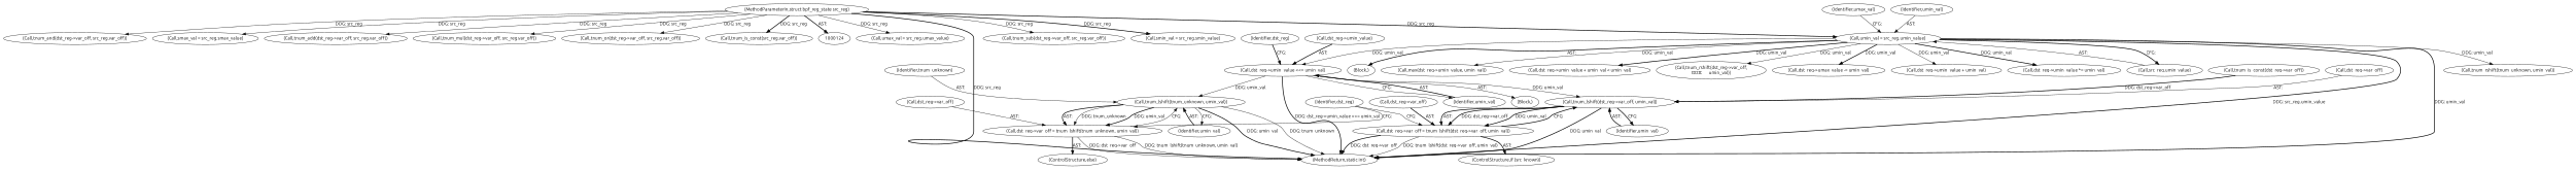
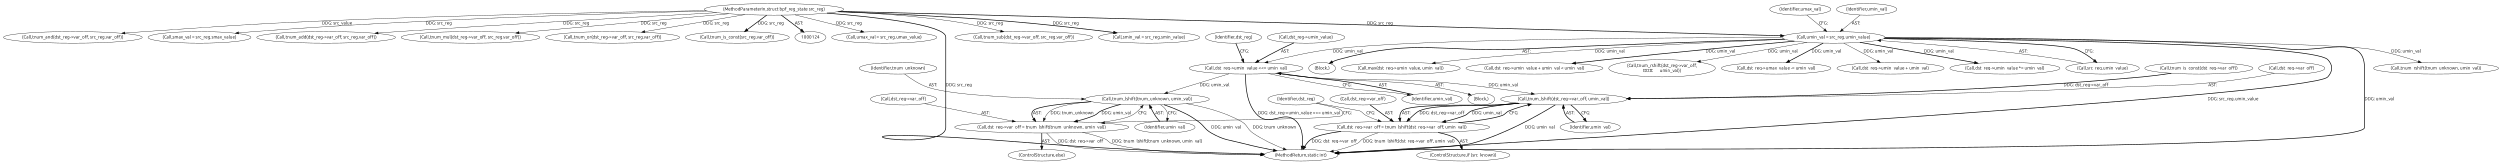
  digraph {
    fontname=Ubuntu
    node [fontname=Ubuntu]
    edge [fontname=Ubuntu style=bold]
    n1 [label="(Call,dst_reg->umin_value <<= umin_val)"]
    n2 [label="(Call,tnum_lshift(dst_reg->var_off, umin_val))"]
    n3 [label="(Call,tnum_lshift(tnum_unknown, umin_val))"]
    n4 [label="(Identifier,umin_val)"]
    n5 [label="(MethodReturn,static int)"]
    n6 [label="(Block,)"]
    n7 [label="(Call,dst_reg->var_off = tnum_lshift(dst_reg->var_off, umin_val))"]
    n8 [label="(Identifier,umin_val)"]
    n9 [label="(Call,dst_reg->var_off = tnum_lshift(tnum_unknown, umin_val))"]
    n10 [label="(Identifier,umin_val)"]
    n11 [label="(Call,umin_val = src_reg.umin_value)"]
    n12 [label="(Call,tnum_rshift(tnum_unknown, umin_val))"]
    n13 [label="(Block,)"]
    n14 [label="(Call,max(dst_reg->umin_value, umin_val))"]
    n15 [label="(Call,dst_reg->umin_value + umin_val < umin_val)"]
    n16 [label="(Call,tnum_rshift(dst_reg->var_off,\n\t\t\t\t\t\t       umin_val))"]
    n17 [label="(Call,dst_reg->umax_value -= umin_val)"]
    n18 [label="(Call,dst_reg->umin_value + umin_val)"]
    n19 [label="(Call,dst_reg->umin_value *= umin_val)"]
    n20 [label="(Call,src_reg.umin_value)"]
    n21 [label="(MethodParameterIn,struct bpf_reg_state src_reg)"]
    n22 [label="(Call,umax_val = src_reg.umax_value)"]
    n23 [label="(Call,tnum_sub(dst_reg->var_off, src_reg.var_off))"]
    n24 [label="(Call,smin_val = src_reg.smin_value)"]
    n25 [label="(Call,tnum_and(dst_reg->var_off, src_reg.var_off))"]
    n26 [label="(Call,smax_val = src_reg.smax_value)"]
    n27 [label="(Call,tnum_add(dst_reg->var_off, src_reg.var_off))"]
    n28 [label="(Call,tnum_mul(dst_reg->var_off, src_reg.var_off))"]
    n29 [label="(Call,tnum_or(dst_reg->var_off, src_reg.var_off))"]
    n30 [label="(Call,tnum_is_const(src_reg.var_off))"]
    1000124
    n32 [label="(ControlStructure,if (src_known))"]
    n33 [label="(ControlStructure,else)"]
    n34 [label="(Call,dst_reg->var_off)"]
    n35 [label="(Identifier,tnum_unknown)"]
    n36 [label="(Identifier,dst_reg)"]
    n37 [label="(Identifier,umax_val)"]
    n38 [label="(Call,dst_reg->umin_value)"]
    n39 [label="(Call,dst_reg->var_off)"]
    n40 [label="(Identifier,dst_reg)"]
    n41 [label="(Identifier,umin_val)"]
    n42 [label="(Call,tnum_is_const(dst_reg->var_off))"]
    n43 [label="(Call,dst_reg->var_off)"]
    n1 -> n2 [label="DDG: umin_val" style=solid]
    n1 -> n3 [label="DDG: umin_val" style=solid]
    n1 -> n4 [label="CFG: " style=solid]
    n1 -> n5 [label="DDG: dst_reg->umin_value <<= umin_val"]
    n1 -> n6 [label="AST: " style=solid]
    n2 -> n5 [label="DDG: umin_val"]
    n2 -> n7 [label="AST: "]
    n2 -> n7 [label="DDG: dst_reg->var_off"]
    n2 -> n7 [label="DDG: umin_val"]
    n2 -> n8 [label="CFG: "]
    n3 -> n5 [label="DDG: umin_val"]
    n3 -> n5 [label="DDG: tnum_unknown" style=solid]
    n3 -> n9 [label="AST: "]
    n3 -> n9 [label="DDG: tnum_unknown" style=solid]
    n3 -> n9 [label="DDG: umin_val"]
    n3 -> n10 [label="CFG: " style=solid]
    n4 -> n1 [label="AST: "]
    n7 -> n2 [label="CFG: "]
    n7 -> n5 [label="DDG: dst_reg->var_off"]
    n7 -> n5 [label="DDG: tnum_lshift(dst_reg->var_off, umin_val)" style=solid]
    n7 -> n32 [label="AST: "]
    n8 -> n2 [label="AST: "]
    n9 -> n3 [label="CFG: " style=solid]
    n9 -> n5 [label="DDG: tnum_lshift(tnum_unknown, umin_val)" style=solid]
    n9 -> n5 [label="DDG: dst_reg->var_off" style=solid]
    n9 -> n33 [label="AST: "]
    n10 -> n3 [label="AST: "]
    n11 -> n1 [label="DDG: umin_val" style=solid]
    n11 -> n5 [label="DDG: src_reg.umin_value"]
    n11 -> n5 [label="DDG: umin_val"]
    n11 -> n12 [label="DDG: umin_val" style=solid]
    n11 -> n13 [label="AST: "]
    n11 -> n14 [label="DDG: umin_val" style=solid]
    n11 -> n15 [label="DDG: umin_val"]
    n11 -> n16 [label="DDG: umin_val" style=solid]
    n11 -> n17 [label="DDG: umin_val"]
    n11 -> n18 [label="DDG: umin_val" style=solid]
    n11 -> n19 [label="DDG: umin_val"]
    n11 -> n20 [label="CFG: "]
    n20 -> n11 [label="AST: " style=solid]
    n21 -> n5 [label="DDG: src_reg"]
    n21 -> n11 [label="DDG: src_reg"]
    n21 -> n22 [label="DDG: src_reg" style=solid]
    n21 -> n23 [label="DDG: src_reg" style=solid]
    n21 -> n24 [label="DDG: src_reg"]
-   n21 -> n25 [label="DDG: src_reg" style=solid]
+   n21 -> n25 [label="DDG: src_value" style=solid]
    n21 -> n26 [label="DDG: src_reg" style=solid]
    n21 -> n27 [label="DDG: src_reg" style=solid]
    n21 -> n28 [label="DDG: src_reg" style=solid]
    n21 -> n29 [label="DDG: src_reg" style=solid]
    n21 -> n30 [label="DDG: src_reg"]
    n21 -> 1000124 [label="AST: "]
    n34 -> n7 [label="AST: "]
    n35 -> n3 [label="AST: " style=solid]
    n36 -> n7 [label="CFG: " style=solid]
    n36 -> n9 [label="CFG: " style=solid]
    n37 -> n11 [label="CFG: " style=solid]
    n38 -> n1 [label="AST: "]
    n39 -> n9 [label="AST: " style=solid]
    n40 -> n1 [label="CFG: "]
    n41 -> n11 [label="AST: " style=solid]
    n42 -> n2 [label="DDG: dst_reg->var_off"]
    n43 -> n2 [label="AST: " style=solid]
  }
